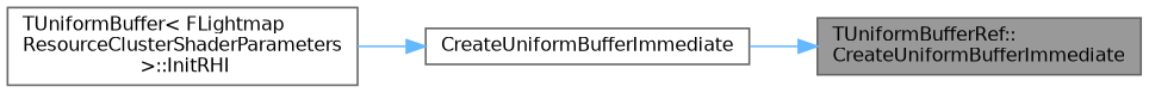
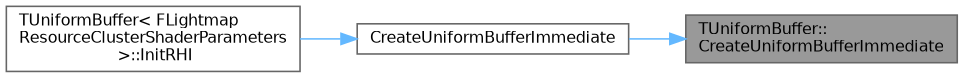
  digraph {
    rankdir=RL
    node [color=grey40 fillcolor=white fontname=Helvetica fontsize=10 shape=box style=filled]
    edge [color=steelblue1 dir=back fontname=Helvetica fontsize=10 labelfontname=Helvetica labelfontsize=10 style=solid]
-   n1 [color=gray40 fillcolor=grey60 fontcolor=black height=0.2 label="TUniformBufferRef::\lCreateUniformBufferImmediate" width=0.4]
+   n1 [color=gray40 fillcolor=grey60 fontcolor=black height=0.2 label="TUniformBuffer::\lCreateUniformBufferImmediate" width=0.4]
    n2 [height=0.2 label=CreateUniformBufferImmediate width=0.4]
    n3 [height=0.2 label="TUniformBuffer\< FLightmap\lResourceClusterShaderParameters\l \>::InitRHI" width=0.4]
    n1 -> n2
    n2 -> n3
  }
